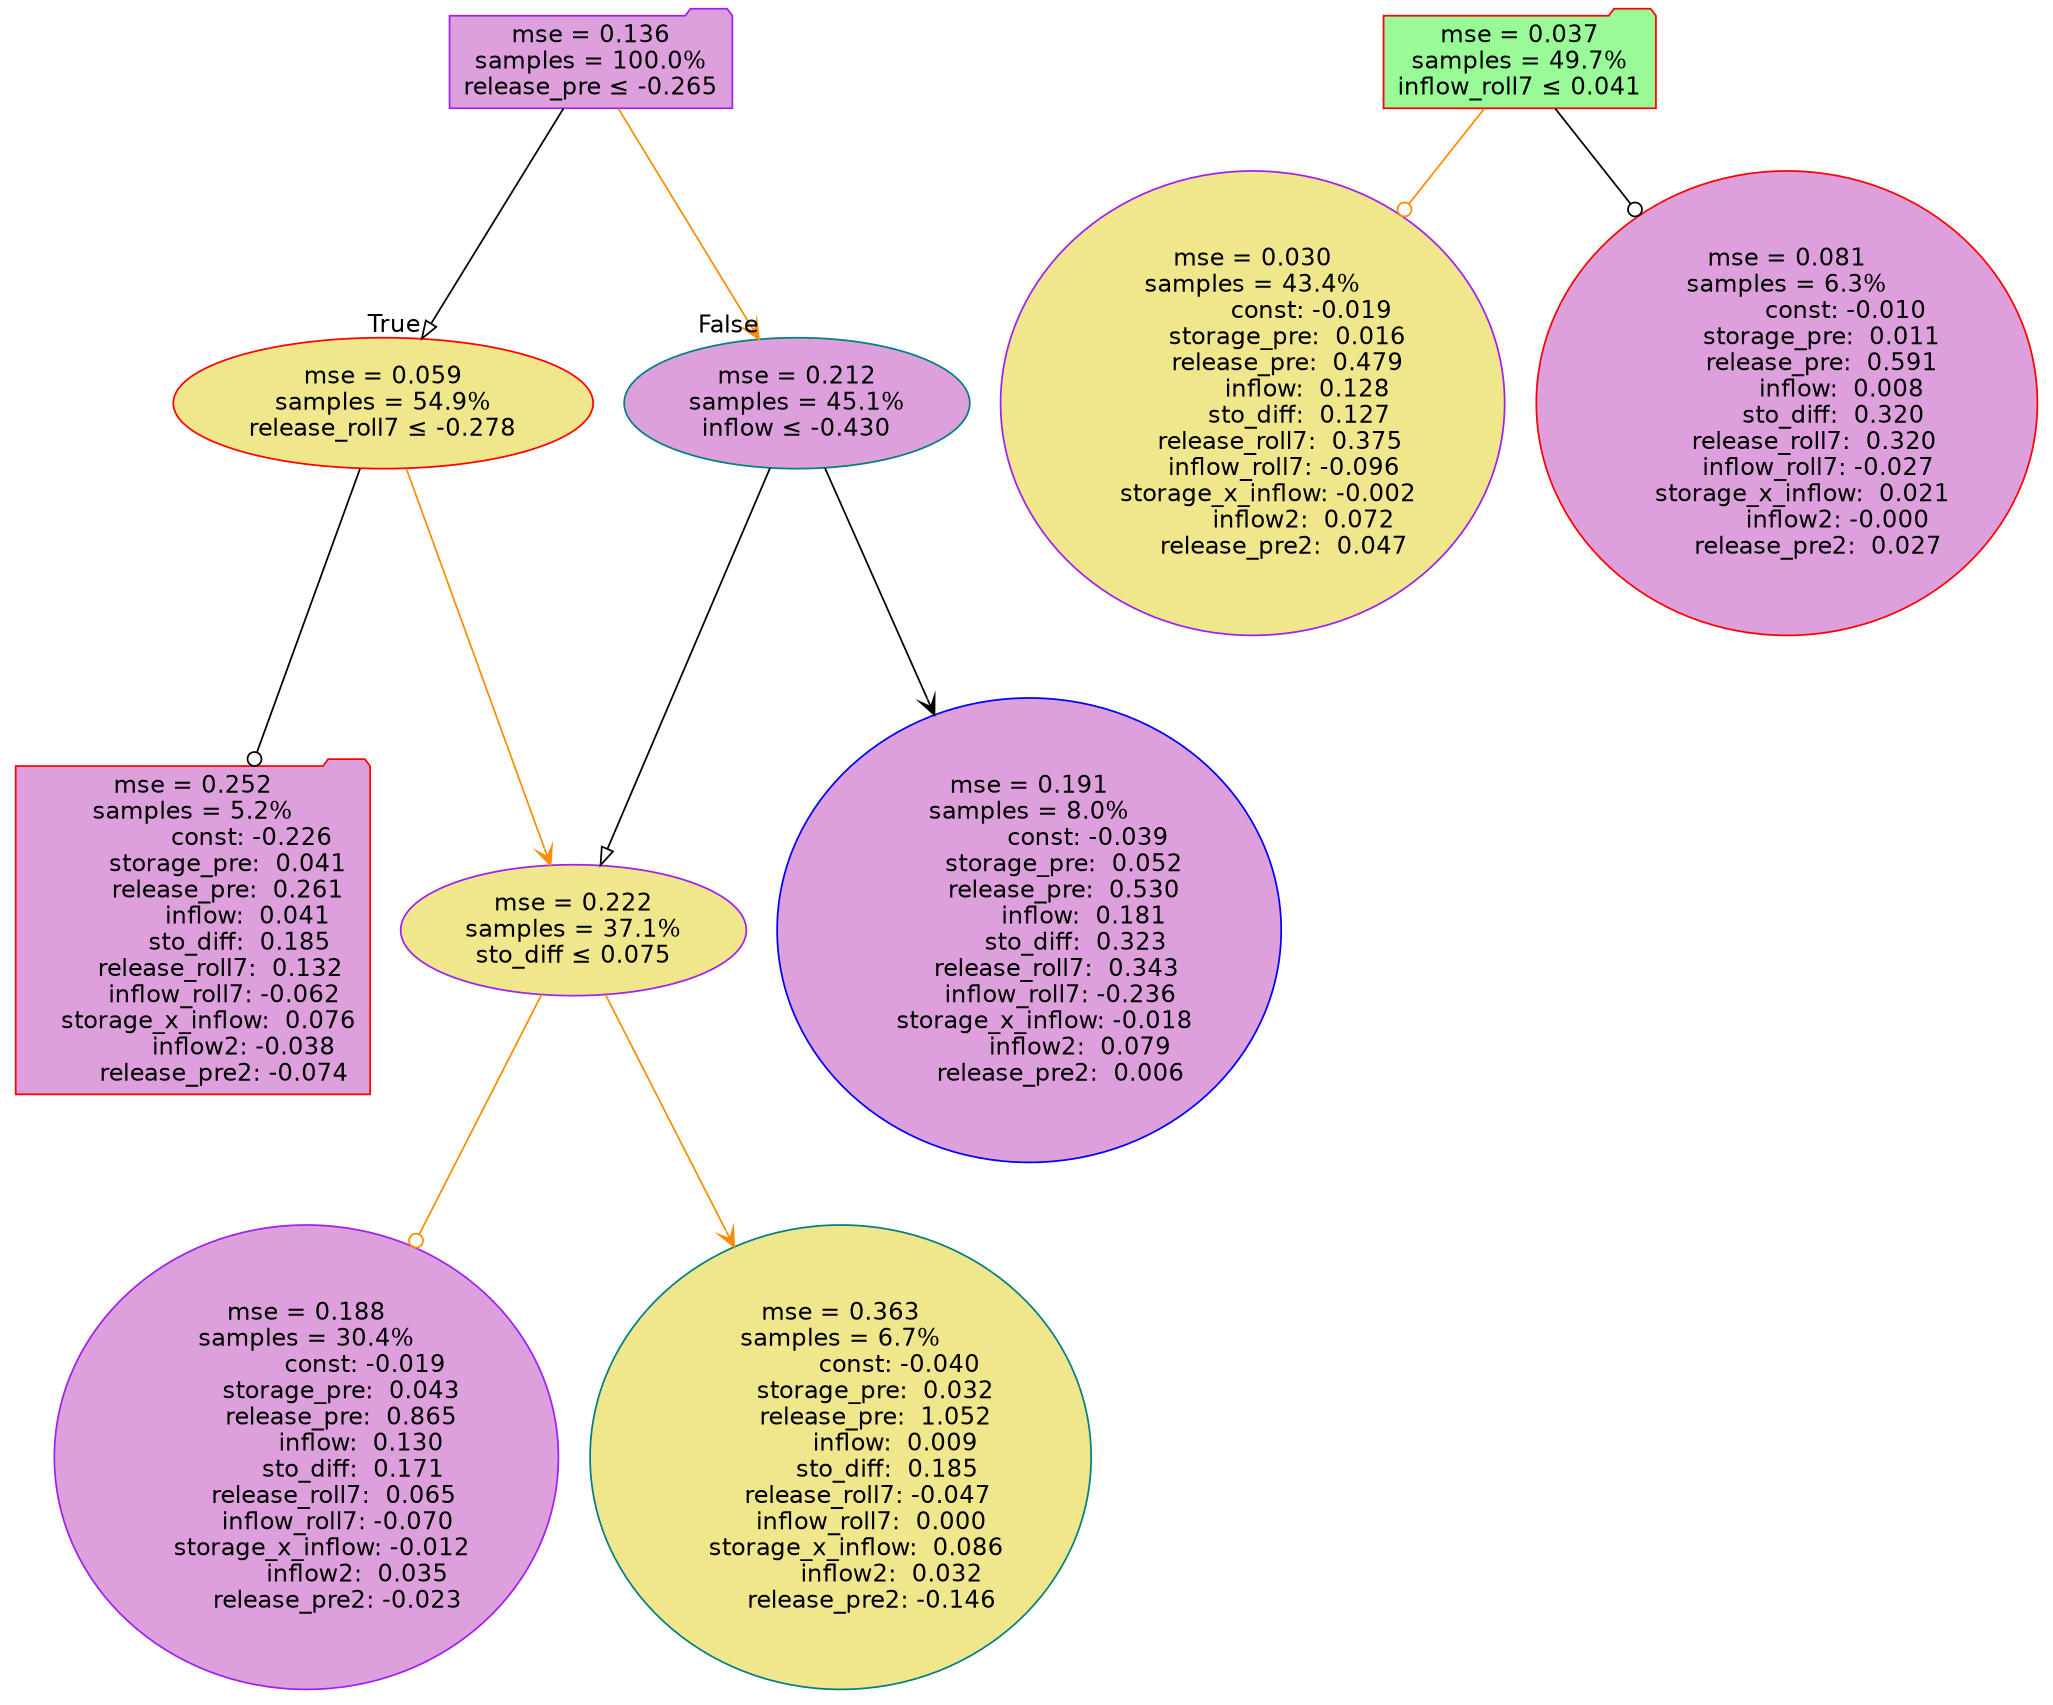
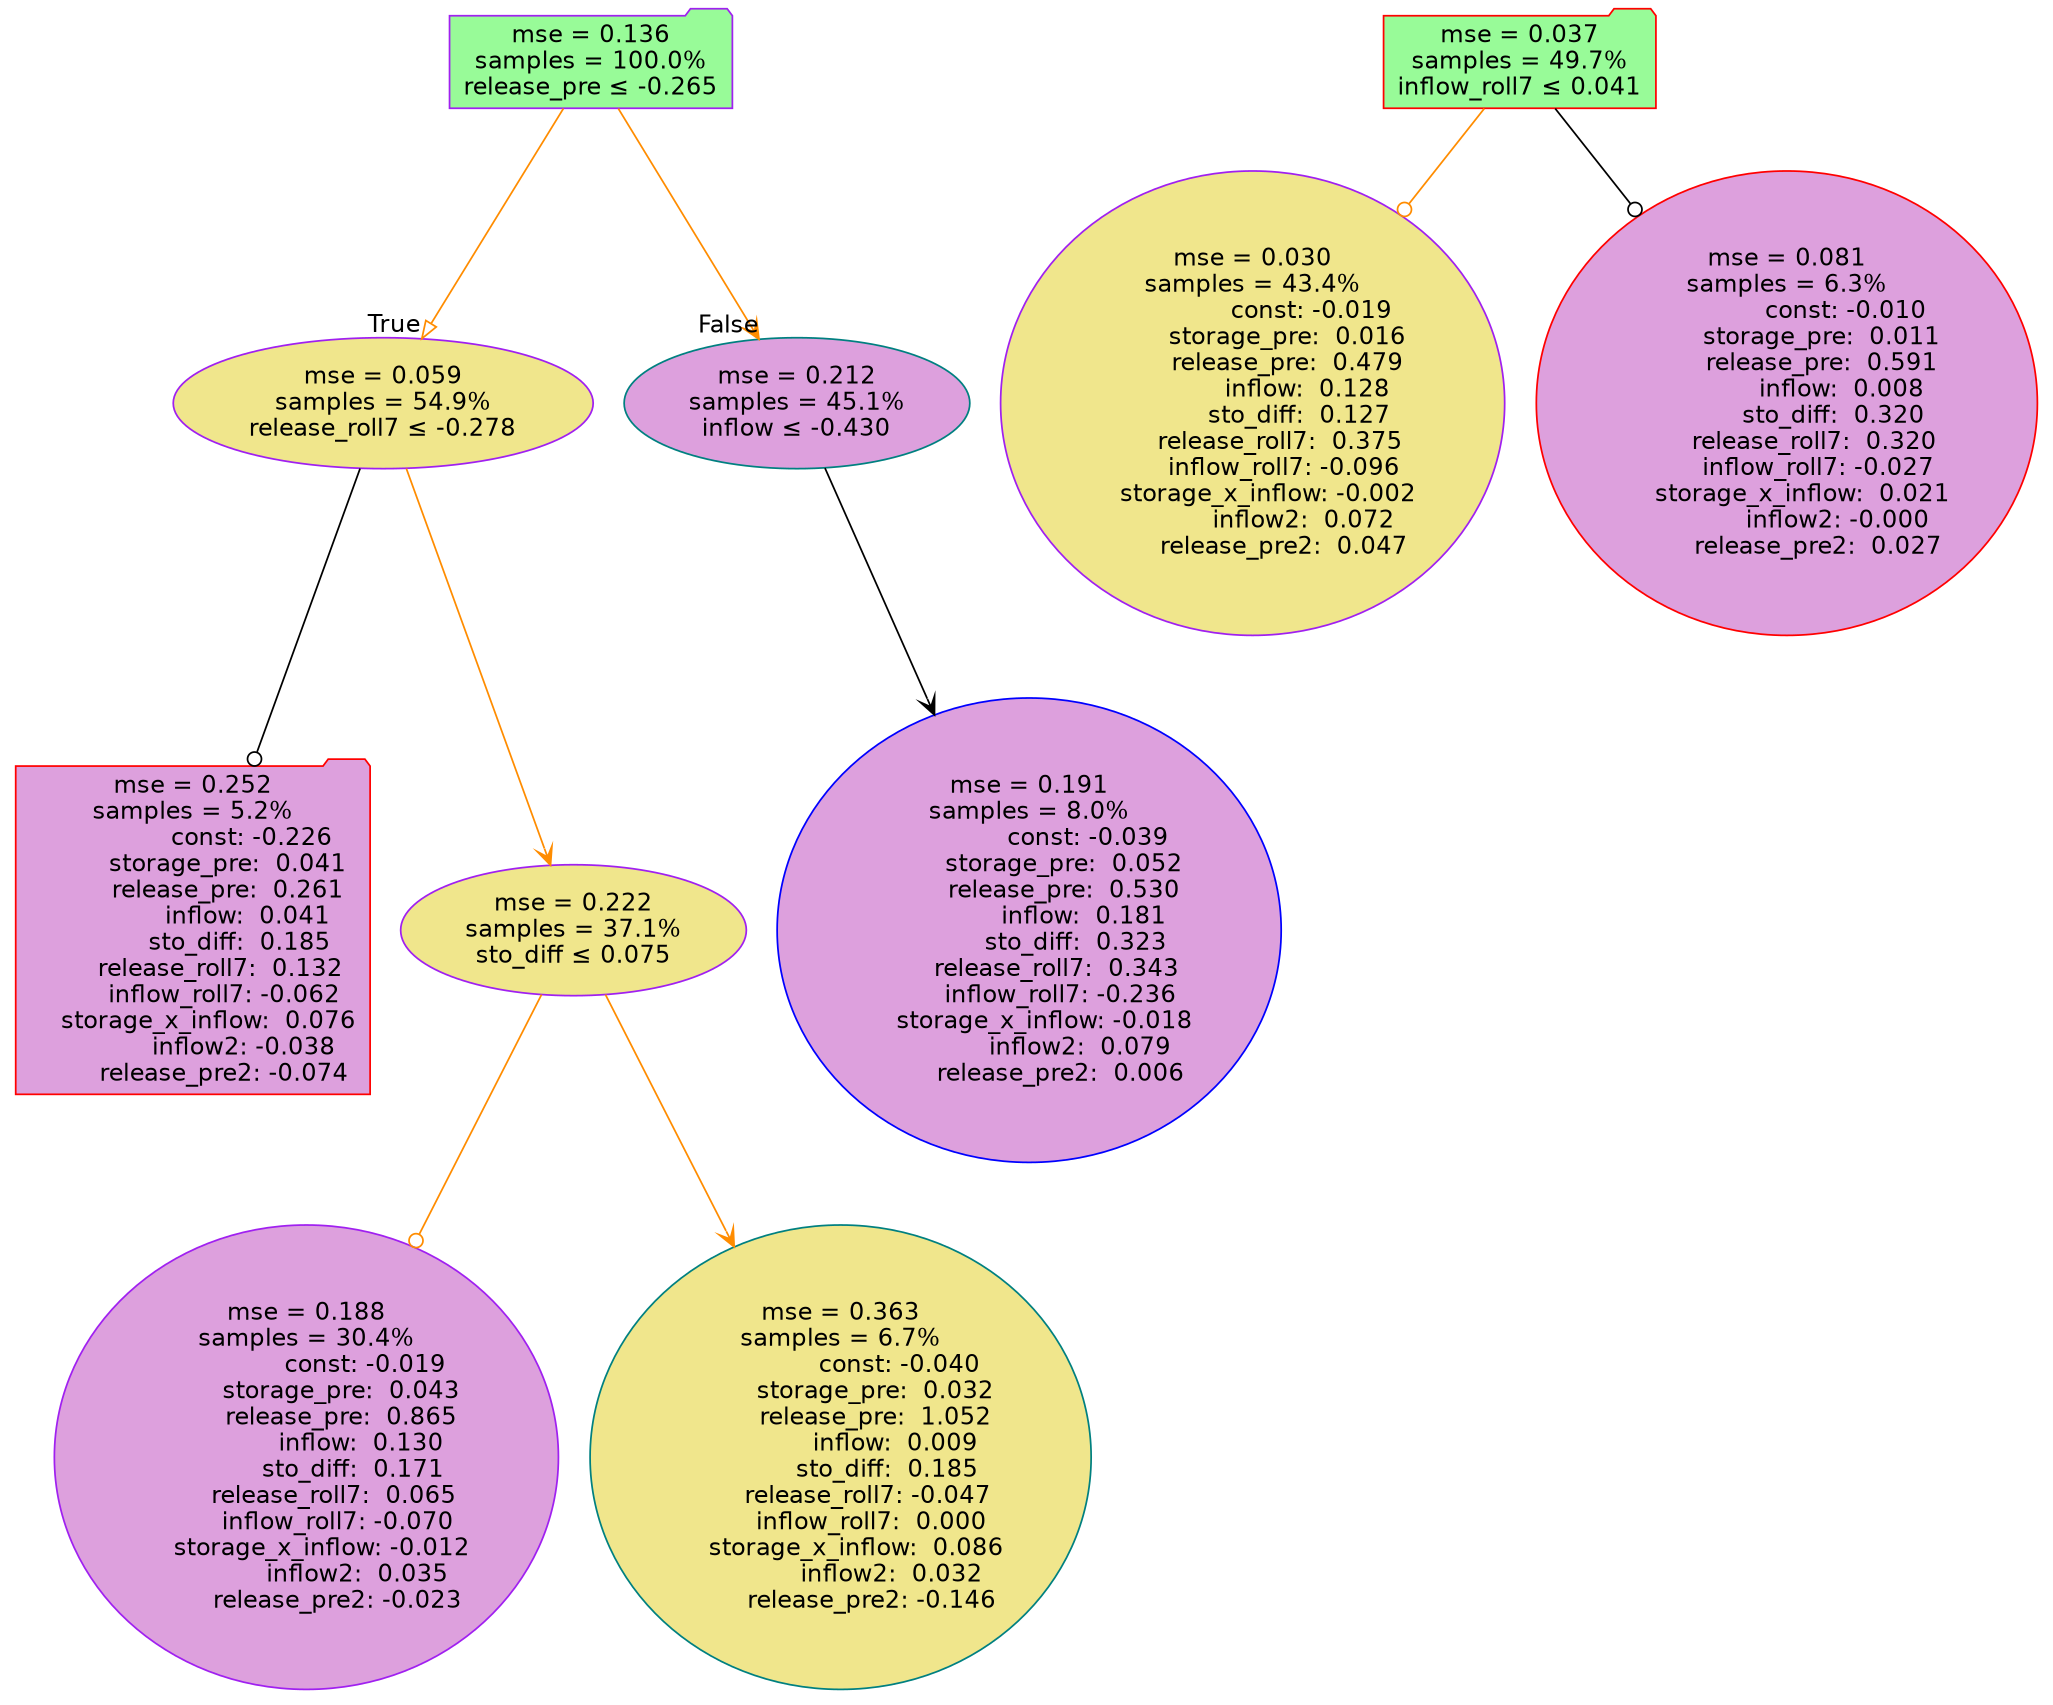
  digraph {
    node [color=purple fillcolor=plum fontname=helvetica shape=ellipse style="filled, rounded"]
    edge [arrowhead=vee color=black fontname=helvetica]
-   n1 [label="mse = 0.136\nsamples = 100.0%\nrelease_pre &le; -0.265" shape=folder]
-   n2 [color=red fillcolor=khaki label="mse = 0.059\nsamples = 54.9%\nrelease_roll7 &le; -0.278"]
+   n1 [fillcolor=palegreen label="mse = 0.136\nsamples = 100.0%\nrelease_pre &le; -0.265" shape=folder]
+   n2 [fillcolor=khaki label="mse = 0.059\nsamples = 54.9%\nrelease_roll7 &le; -0.278"]
    n3 [color=teal label="mse = 0.212\nsamples = 45.1%\ninflow &le; -0.430"]
    n4 [color=red label="mse = 0.252\nsamples = 5.2%\n               const: -0.226\n         storage_pre:  0.041\n         release_pre:  0.261\n              inflow:  0.041\n            sto_diff:  0.185\n       release_roll7:  0.132\n        inflow_roll7: -0.062\n    storage_x_inflow:  0.076\n             inflow2: -0.038\n        release_pre2: -0.074" shape=folder]
    n5 [fillcolor=khaki label="mse = 0.222\nsamples = 37.1%\nsto_diff &le; 0.075"]
    n6 [color=blue label="mse = 0.191\nsamples = 8.0%\n               const: -0.039\n         storage_pre:  0.052\n         release_pre:  0.530\n              inflow:  0.181\n            sto_diff:  0.323\n       release_roll7:  0.343\n        inflow_roll7: -0.236\n    storage_x_inflow: -0.018\n             inflow2:  0.079\n        release_pre2:  0.006"]
    n7 [color=red fillcolor=palegreen label="mse = 0.037\nsamples = 49.7%\ninflow_roll7 &le; 0.041" shape=folder]
    n8 [fillcolor=khaki label="mse = 0.030\nsamples = 43.4%\n               const: -0.019\n         storage_pre:  0.016\n         release_pre:  0.479\n              inflow:  0.128\n            sto_diff:  0.127\n       release_roll7:  0.375\n        inflow_roll7: -0.096\n    storage_x_inflow: -0.002\n             inflow2:  0.072\n        release_pre2:  0.047"]
    n9 [color=red label="mse = 0.081\nsamples = 6.3%\n               const: -0.010\n         storage_pre:  0.011\n         release_pre:  0.591\n              inflow:  0.008\n            sto_diff:  0.320\n       release_roll7:  0.320\n        inflow_roll7: -0.027\n    storage_x_inflow:  0.021\n             inflow2: -0.000\n        release_pre2:  0.027"]
    n10 [label="mse = 0.188\nsamples = 30.4%\n               const: -0.019\n         storage_pre:  0.043\n         release_pre:  0.865\n              inflow:  0.130\n            sto_diff:  0.171\n       release_roll7:  0.065\n        inflow_roll7: -0.070\n    storage_x_inflow: -0.012\n             inflow2:  0.035\n        release_pre2: -0.023"]
    n11 [color=teal fillcolor=khaki label="mse = 0.363\nsamples = 6.7%\n               const: -0.040\n         storage_pre:  0.032\n         release_pre:  1.052\n              inflow:  0.009\n            sto_diff:  0.185\n       release_roll7: -0.047\n        inflow_roll7:  0.000\n    storage_x_inflow:  0.086\n             inflow2:  0.032\n        release_pre2: -0.146"]
-   n1 -> n2 [arrowhead=onormal headlabel=True labelangle=45 labeldistance=2.5]
+   n1 -> n2 [arrowhead=onormal color=darkorange headlabel=True labelangle=45 labeldistance=2.5]
    n1 -> n3 [color=darkorange headlabel=False labelangle=-45 labeldistance=2.5]
    n2 -> n4 [arrowhead=odot]
    n2 -> n5 [color=darkorange]
-   n3 -> n5 [arrowhead=onormal]
    n3 -> n6
    n5 -> n10 [arrowhead=odot color=darkorange]
    n5 -> n11 [color=darkorange]
    n7 -> n8 [arrowhead=odot color=darkorange]
    n7 -> n9 [arrowhead=odot]
  }
